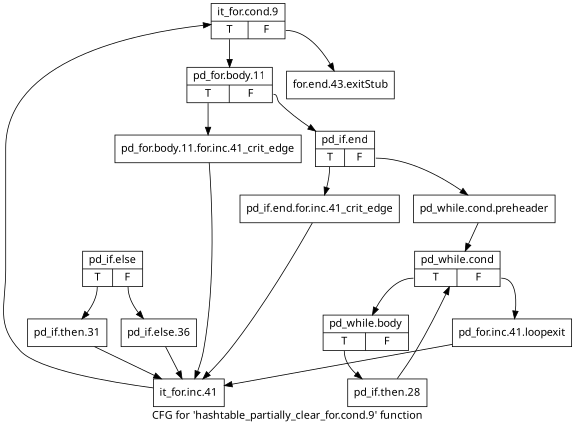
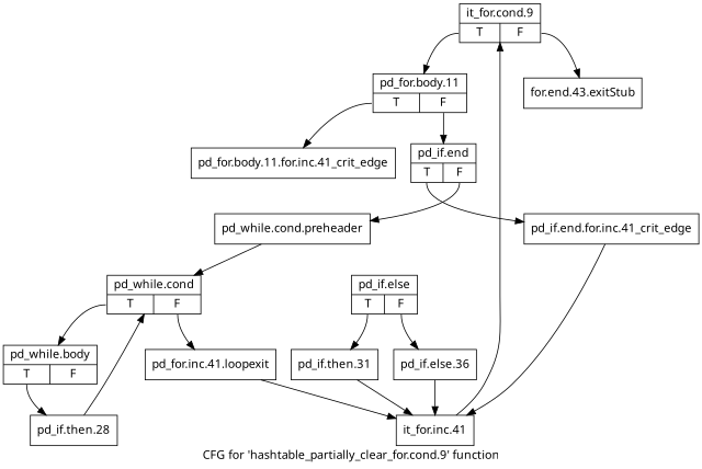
  digraph {
    fontname="Noto Sans"
    label="CFG for 'hashtable_partially_clear_for.cond.9' function"
    node [fontname="Noto Sans" shape=record]
    edge [fontname="Noto Sans"]
    n1 [label="{it_for.cond.9|{<s0>T|<s1>F}}"]
    n2 [label="{for.end.43.exitStub}"]
    n3 [label="{pd_for.body.11|{<s0>T|<s1>F}}"]
    n4 [label="{pd_for.body.11.for.inc.41_crit_edge}"]
    n5 [label="{pd_if.end|{<s0>T|<s1>F}}"]
    n6 [label="{it_for.inc.41}"]
    n7 [label="{pd_if.end.for.inc.41_crit_edge}"]
    n8 [label="{pd_while.cond.preheader}"]
    n9 [label="{pd_while.cond|{<s0>T|<s1>F}}"]
    n10 [label="{pd_while.body|{<s0>T|<s1>F}}"]
    n11 [label="{pd_for.inc.41.loopexit}"]
    n12 [label="{pd_if.then.28}"]
    n13 [label="{pd_if.else|{<s0>T|<s1>F}}"]
    n14 [label="{pd_if.then.31}"]
    n15 [label="{pd_if.else.36}"]
    n1 -> n2 [tailport=s1]
    n1 -> n3 [tailport=s0]
    n3 -> n4 [tailport=s0]
    n3 -> n5 [tailport=s1]
-   n4 -> n6
    n5 -> n7 [tailport=s0]
    n5 -> n8 [tailport=s1]
    n6 -> n1
    n7 -> n6
    n8 -> n9
    n9 -> n10 [tailport=s0]
    n9 -> n11 [tailport=s1]
    n10 -> n12 [tailport=s0]
    n11 -> n6
    n12 -> n9
    n13 -> n14 [tailport=s0]
    n13 -> n15 [tailport=s1]
    n14 -> n6
    n15 -> n6
  }
